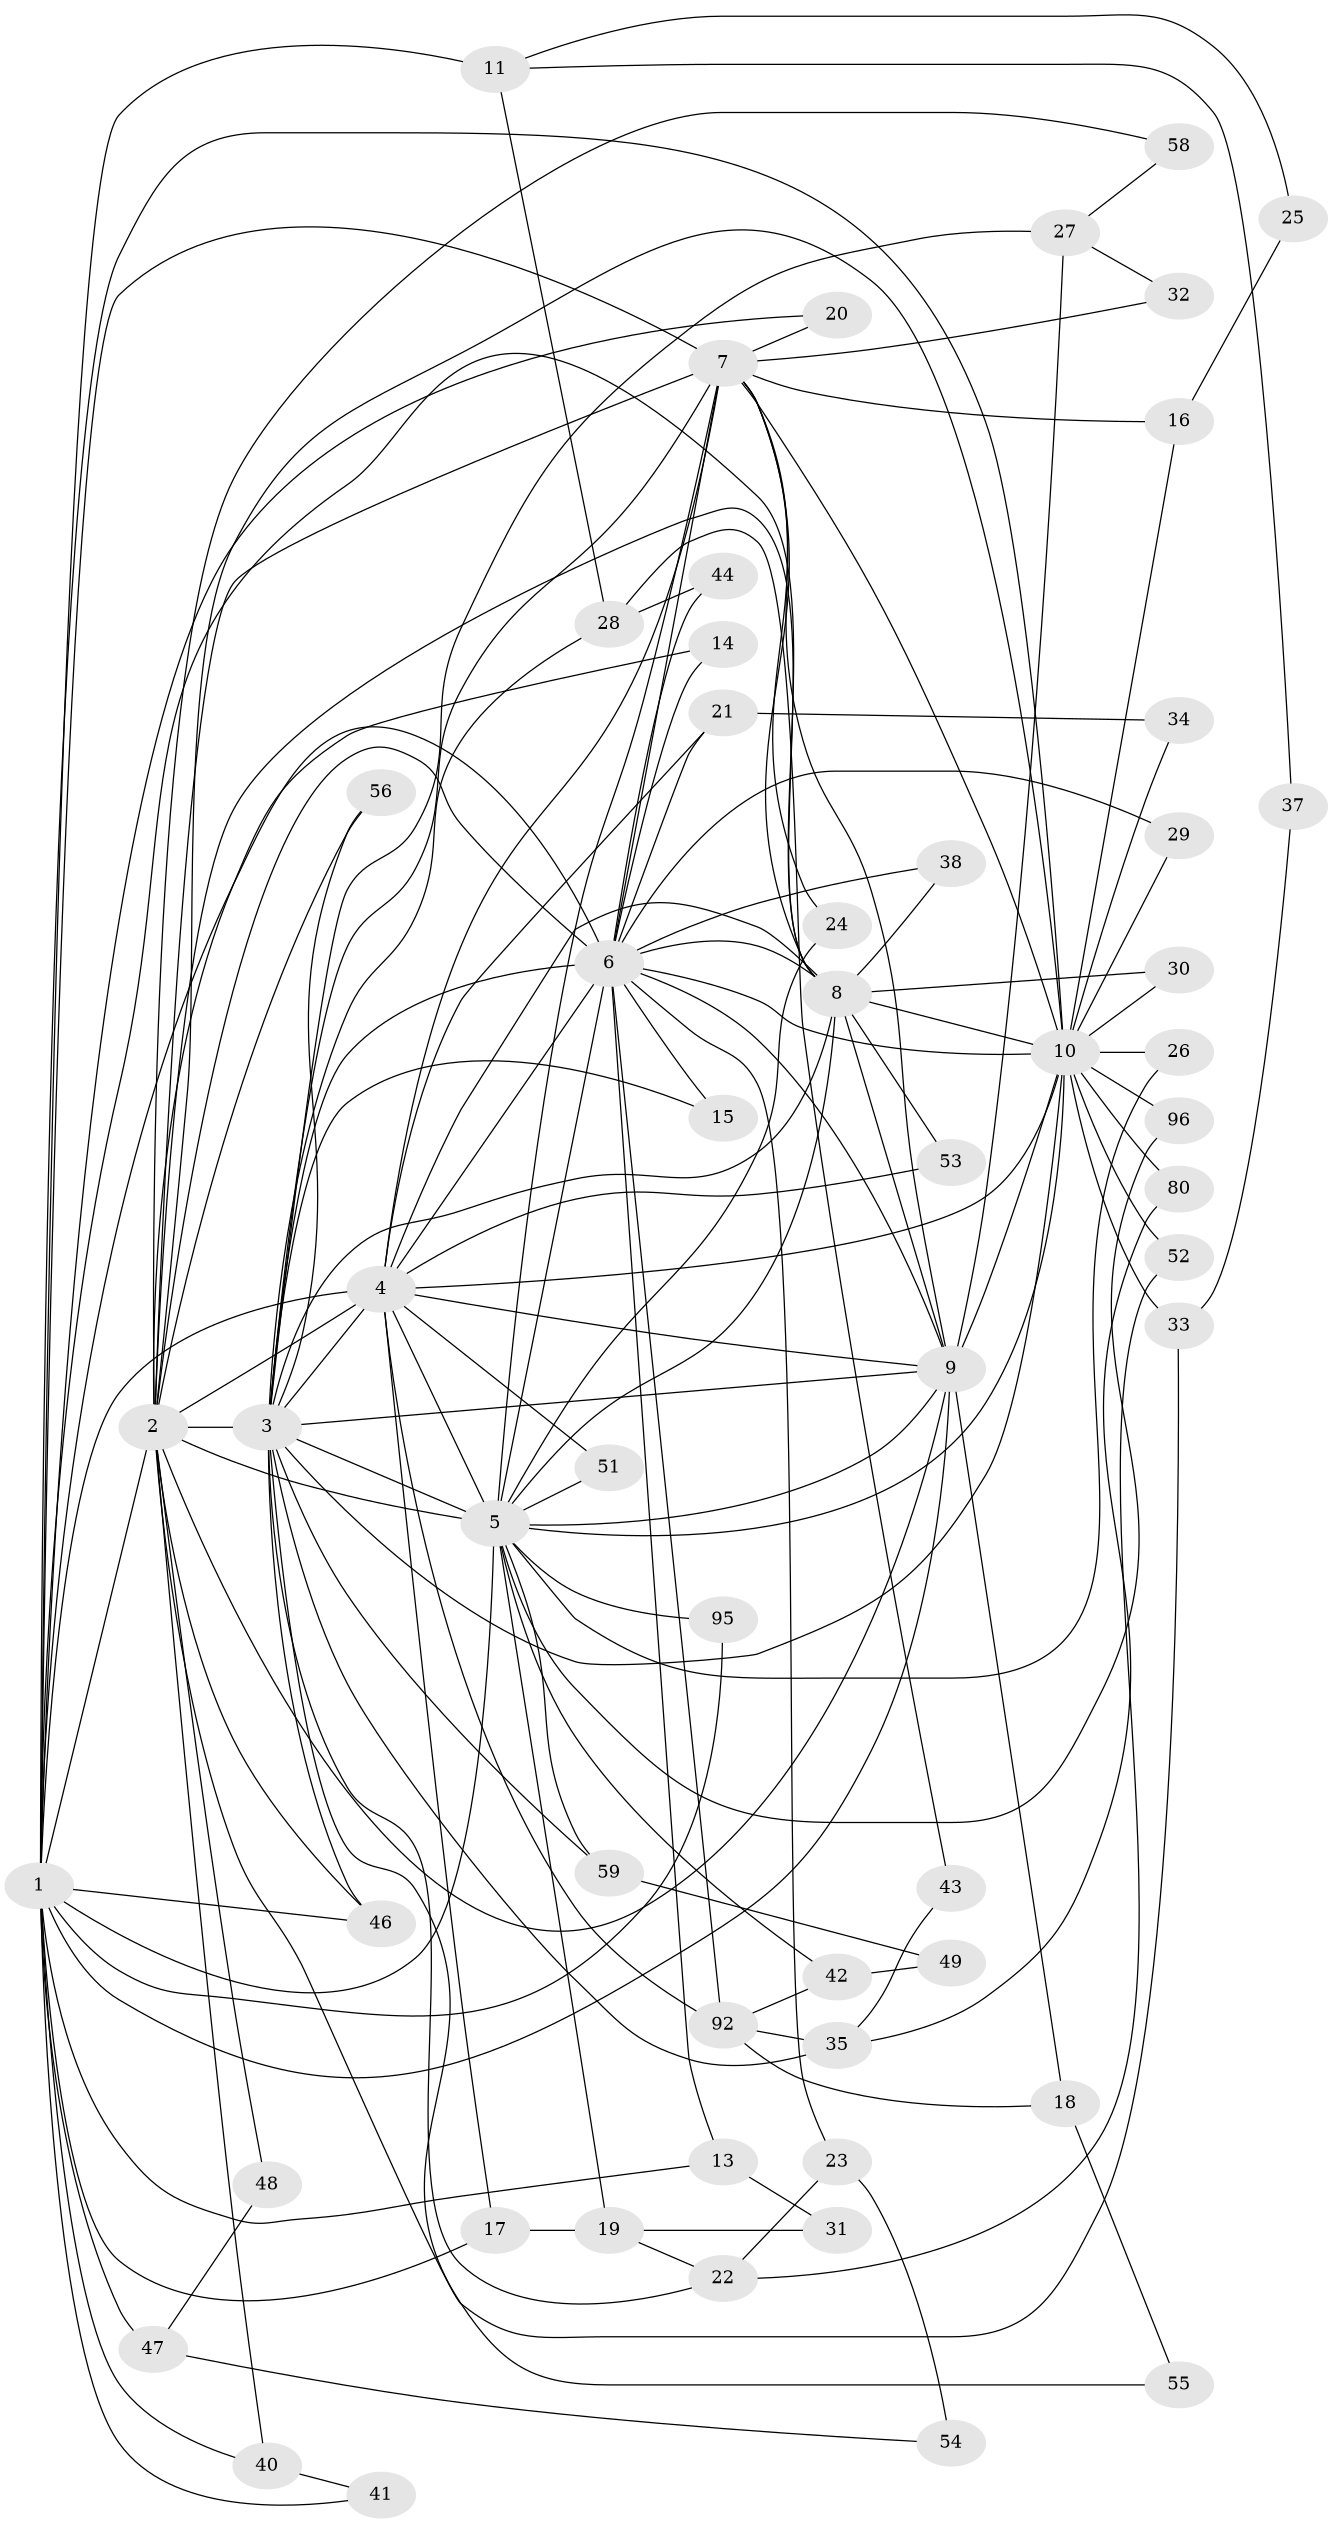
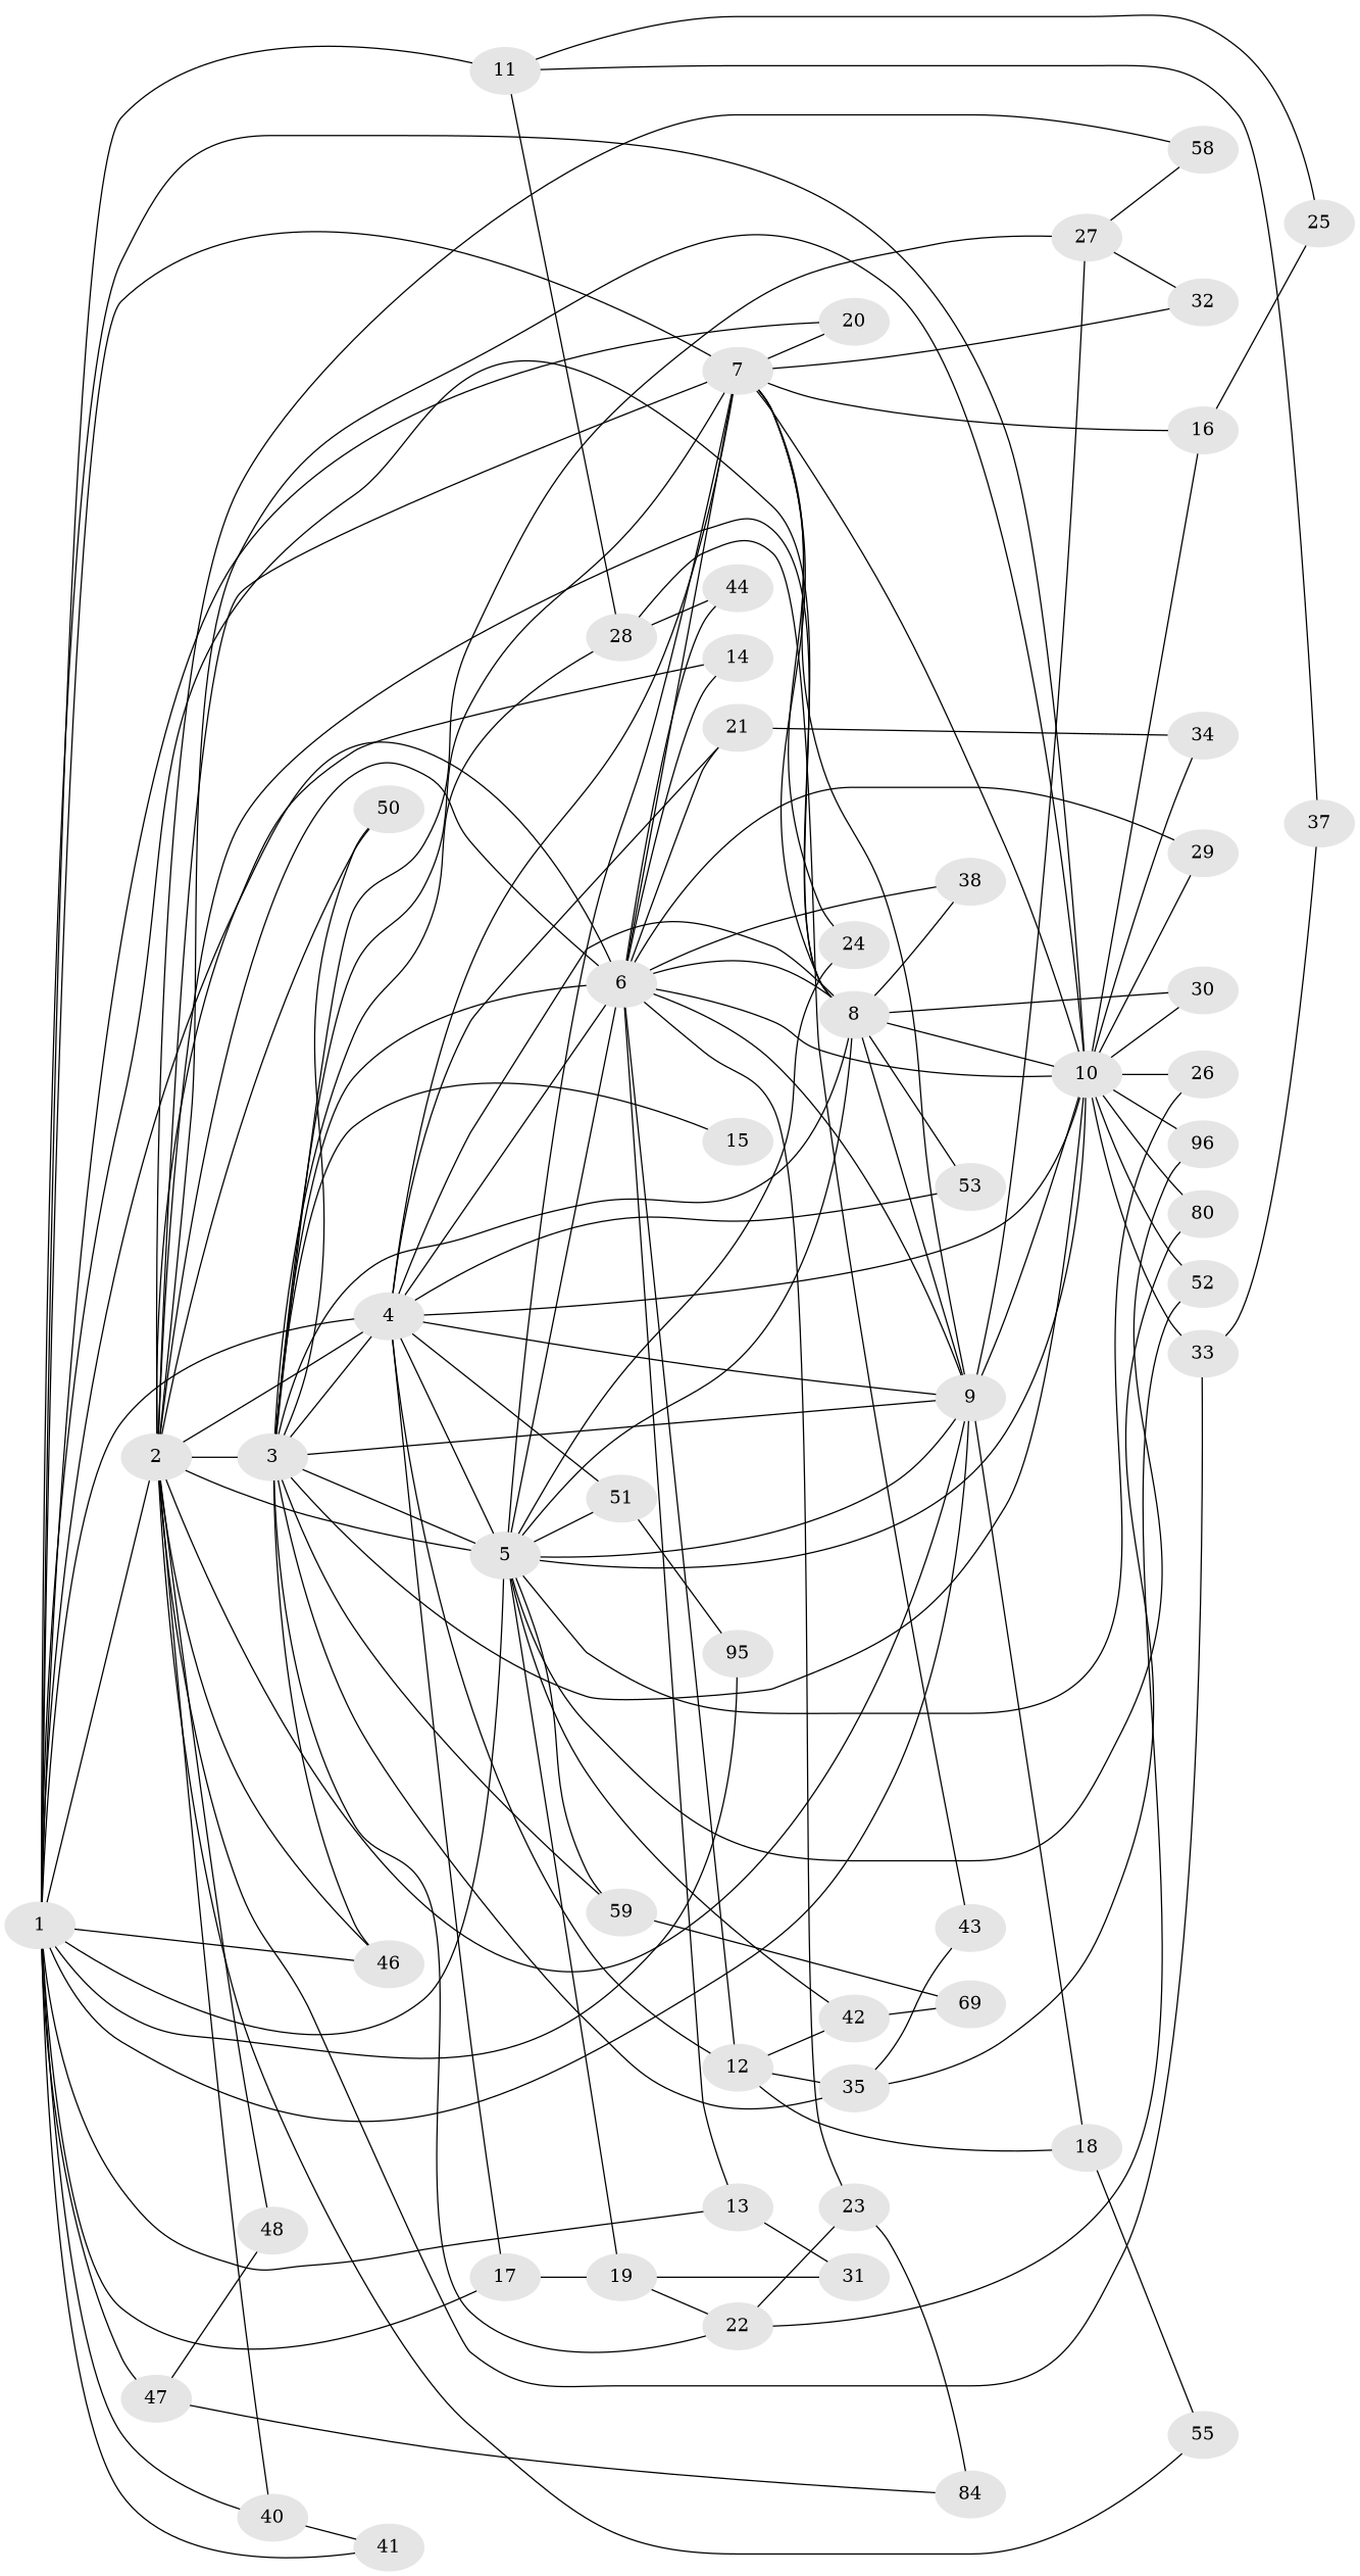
  graph {
    rankdir=LR
    node [color=gray90 style=filled]
    1
    2
    4
    5
    6
    7
    8
    9
    10
    11
    13
    17
    20
    40
    41
    n16 [label=95]
    47
    46
    3
    14
    33
    48
-   56
+   56 [label=50]
    58
    15
    22
    27
    28
    35
    n30 [label=59]
    55
-   12 [label=92]
+   12
    21
    51
    53
    19
    24
    26
    n39 [label=96]
    42
    23
    29
    38
    44
    16
    32
    30
    18
    34
    n50 [label=80]
    52
    25
    37
    31
-   54
+   54 [label=84]
    43
-   49
+   49 [label=69]
    1 -- 2
    1 -- 4
    1 -- 5
    1 -- 6
    1 -- 7
    1 -- 8
    1 -- 9
    1 -- 10
    1 -- 11
    1 -- 13
    1 -- 17
    1 -- 20
    1 -- 40
    1 -- 41
    1 -- n16
    1 -- 47
    1 -- 46
    2 -- 4
    2 -- 5
    2 -- 6
    2 -- 7
    2 -- 8
    2 -- 9
    2 -- 10
    2 -- 40
    2 -- 46
    2 -- 3
    2 -- 14
    2 -- 33
    2 -- 48
    2 -- 56
    2 -- 58
    4 -- 5
    4 -- 6
    4 -- 7
    4 -- 8
    4 -- 9
    4 -- 10
    4 -- 17
    4 -- 12
    4 -- 21
    4 -- 51
    4 -- 53
    5 -- 6
    5 -- 7
    5 -- 8
    5 -- 9
    5 -- 10
-   5 -- n16
+   51 -- n16
    5 -- n30
    5 -- 51
    5 -- 19
    5 -- 24
    5 -- 26
    5 -- n39
    5 -- 42
    6 -- 7
    6 -- 8
    6 -- 9
    6 -- 10
    6 -- 13
    6 -- 14
-   6 -- 15
    6 -- 12
    6 -- 21
    6 -- 23
    6 -- 29
    6 -- 38
    6 -- 44
    7 -- 8
    7 -- 9
    7 -- 10
    7 -- 20
    7 -- 24
    7 -- 16
    7 -- 32
    8 -- 9
    8 -- 10
    8 -- 53
    8 -- 38
    8 -- 30
    9 -- 10
    9 -- 27
    9 -- 18
    10 -- 33
    10 -- 26
    10 -- n39
    10 -- 29
    10 -- 16
    10 -- 30
    10 -- 34
    10 -- n50
    10 -- 52
    11 -- 28
    11 -- 25
    11 -- 37
    13 -- 31
    17 -- 19
    40 -- 41
    47 -- 48
    47 -- 54
    3 -- 4
    3 -- 5
    3 -- 6
    3 -- 7
    3 -- 8
    3 -- 9
    3 -- 10
    3 -- 46
    3 -- 56
    3 -- 15
    3 -- 22
    3 -- 27
    3 -- 28
    3 -- 35
    3 -- n30
-   3 -- 55
+   2 -- 55
    33 -- 37
    22 -- 23
    22 -- 52
    27 -- 58
    27 -- 32
    28 -- 44
    28 -- 43
    35 -- n50
    35 -- 43
    n30 -- 49
    12 -- 35
    12 -- 42
    12 -- 18
    21 -- 34
    19 -- 22
    19 -- 31
    42 -- 49
    23 -- 54
    16 -- 25
    18 -- 55
  }
